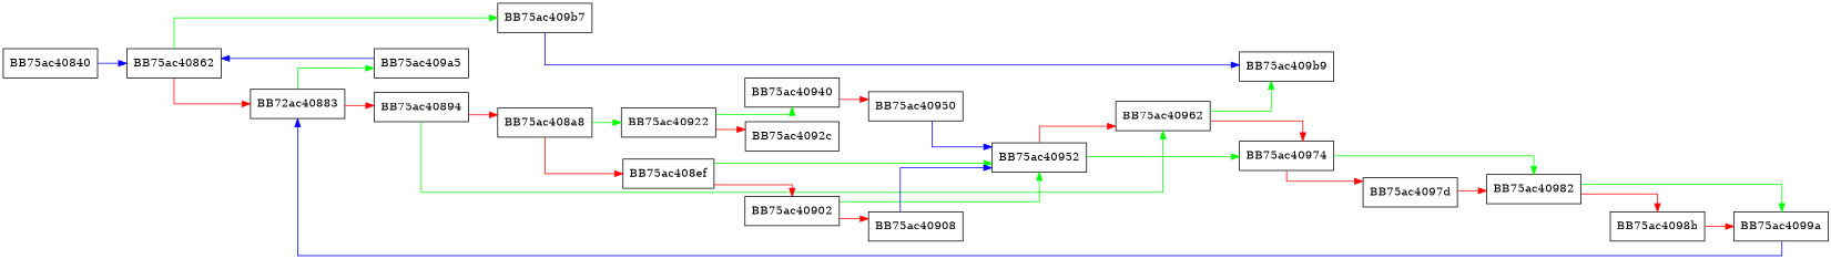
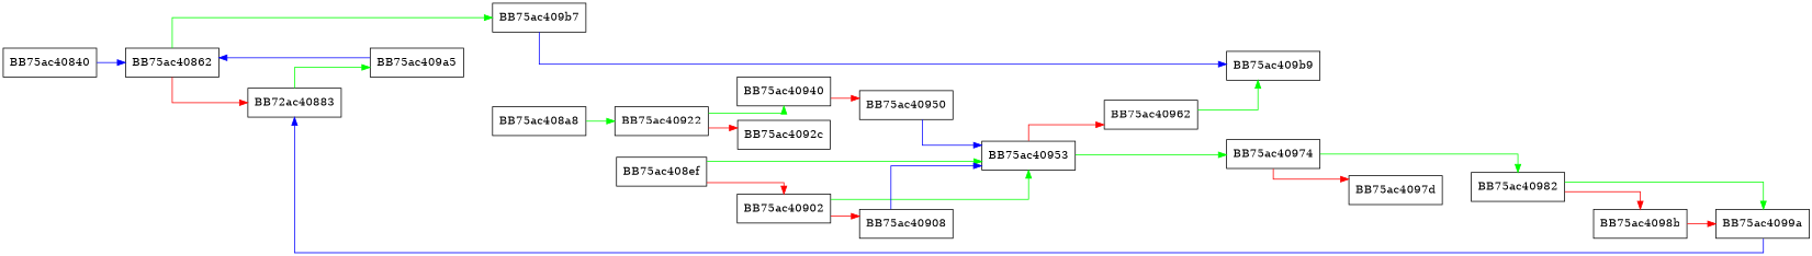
  digraph {
    rankdir=LR
    splines=ortho
    node [shape=box]
    edge [color=red]
    BB75ac40840
    BB75ac40862
    BB75ac409b7
    n4 [label=BB72ac40883]
    BB75ac409b9
    BB75ac409a5
-   BB75ac40894
    BB75ac40962
    BB75ac408a8
    BB75ac40974
    BB75ac40922
    BB75ac408ef
    BB75ac40982
    BB75ac4097d
    BB75ac40940
    BB75ac4092c
-   BB75ac40953 [label=BB75ac40952]
+   BB75ac40953
    BB75ac40902
    BB75ac40950
    BB75ac40908
    BB75ac4099a
    BB75ac4098b
    BB75ac40840 -> BB75ac40862 [color=blue]
    BB75ac40862 -> BB75ac409b7 [color=green]
    BB75ac40862 -> n4
    BB75ac409b7 -> BB75ac409b9 [color=blue]
    n4 -> BB75ac409a5 [color=green]
-   n4 -> BB75ac40894
    BB75ac409a5 -> BB75ac40862 [color=blue]
-   BB75ac40894 -> BB75ac40962 [color=green]
-   BB75ac40894 -> BB75ac408a8
    BB75ac40962 -> BB75ac409b9 [color=green]
-   BB75ac40962 -> BB75ac40974
    BB75ac408a8 -> BB75ac40922 [color=green]
-   BB75ac408a8 -> BB75ac408ef
    BB75ac40974 -> BB75ac40982 [color=green]
    BB75ac40974 -> BB75ac4097d
    BB75ac40922 -> BB75ac40940 [color=green]
    BB75ac40922 -> BB75ac4092c
    BB75ac408ef -> BB75ac40953 [color=green]
    BB75ac408ef -> BB75ac40902
    BB75ac40982 -> BB75ac4099a [color=green]
    BB75ac40982 -> BB75ac4098b
-   BB75ac4097d -> BB75ac40982
    BB75ac40940 -> BB75ac40950
    BB75ac40953 -> BB75ac40962
    BB75ac40953 -> BB75ac40974 [color=green]
    BB75ac40902 -> BB75ac40953 [color=green]
    BB75ac40902 -> BB75ac40908
    BB75ac40950 -> BB75ac40953 [color=blue]
    BB75ac40908 -> BB75ac40953 [color=blue]
    BB75ac4099a -> n4 [color=blue]
    BB75ac4098b -> BB75ac4099a
  }
